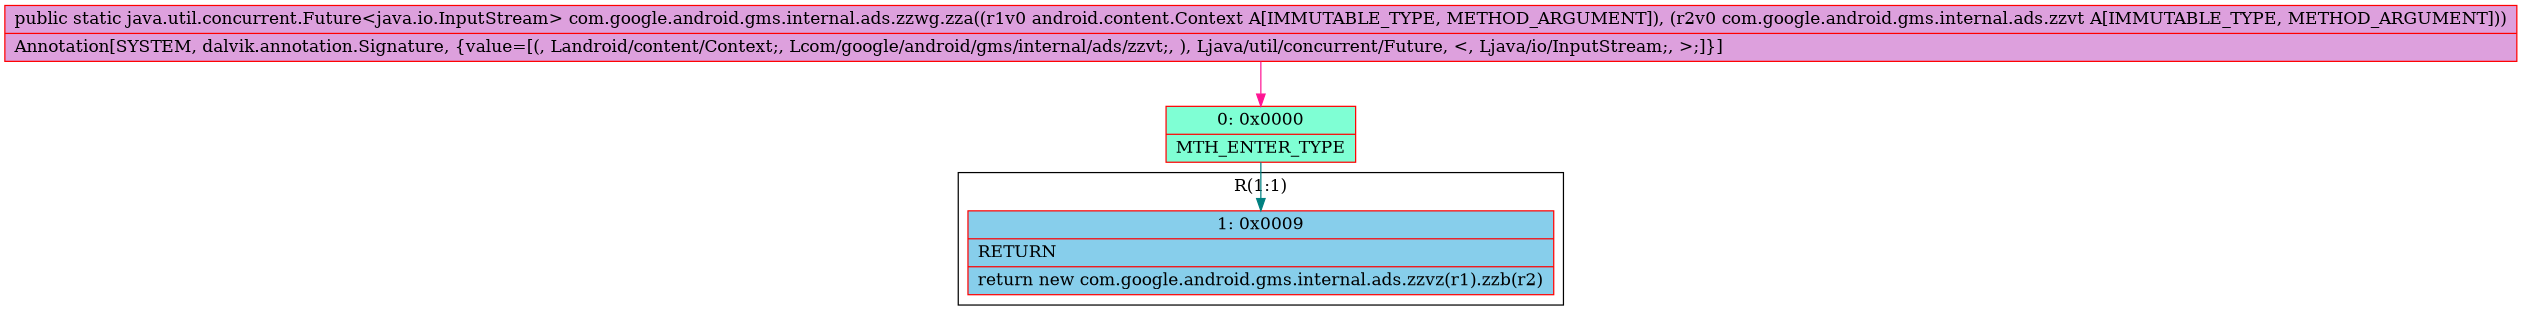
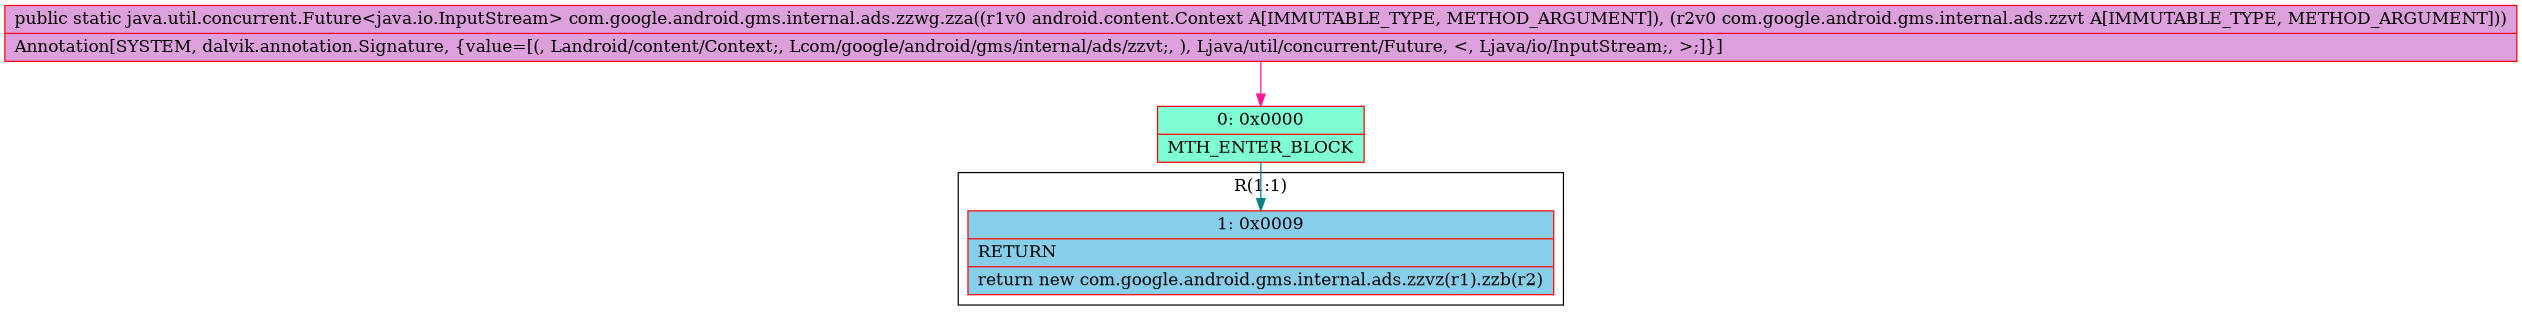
  digraph {
    node [color=red shape=record style=filled]
    n1 [label="{1\:\ 0x0009|RETURN\l|return new com.google.android.gms.internal.ads.zzvz(r1).zzb(r2)\l}" fillcolor=skyblue]
-   n2 [label="{0\:\ 0x0000|MTH_ENTER_TYPE\l}" fillcolor=aquamarine]
+   n2 [label="{0\:\ 0x0000|MTH_ENTER_BLOCK\l}" fillcolor=aquamarine]
    n3 [label="{public static java.util.concurrent.Future\<java.io.InputStream\> com.google.android.gms.internal.ads.zzwg.zza((r1v0 android.content.Context A[IMMUTABLE_TYPE, METHOD_ARGUMENT]), (r2v0 com.google.android.gms.internal.ads.zzvt A[IMMUTABLE_TYPE, METHOD_ARGUMENT]))  | Annotation[SYSTEM, dalvik.annotation.Signature, \{value=[(, Landroid\/content\/Context;, Lcom\/google\/android\/gms\/internal\/ads\/zzvt;, ), Ljava\/util\/concurrent\/Future, \<, Ljava\/io\/InputStream;, \>;]\}]\l}" fillcolor=plum]
    subgraph cluster_1 {
      label="R(1:1)"
      n1
    }
    n2 -> n1 [color=teal]
    n3 -> n2 [color=deeppink]
  }
